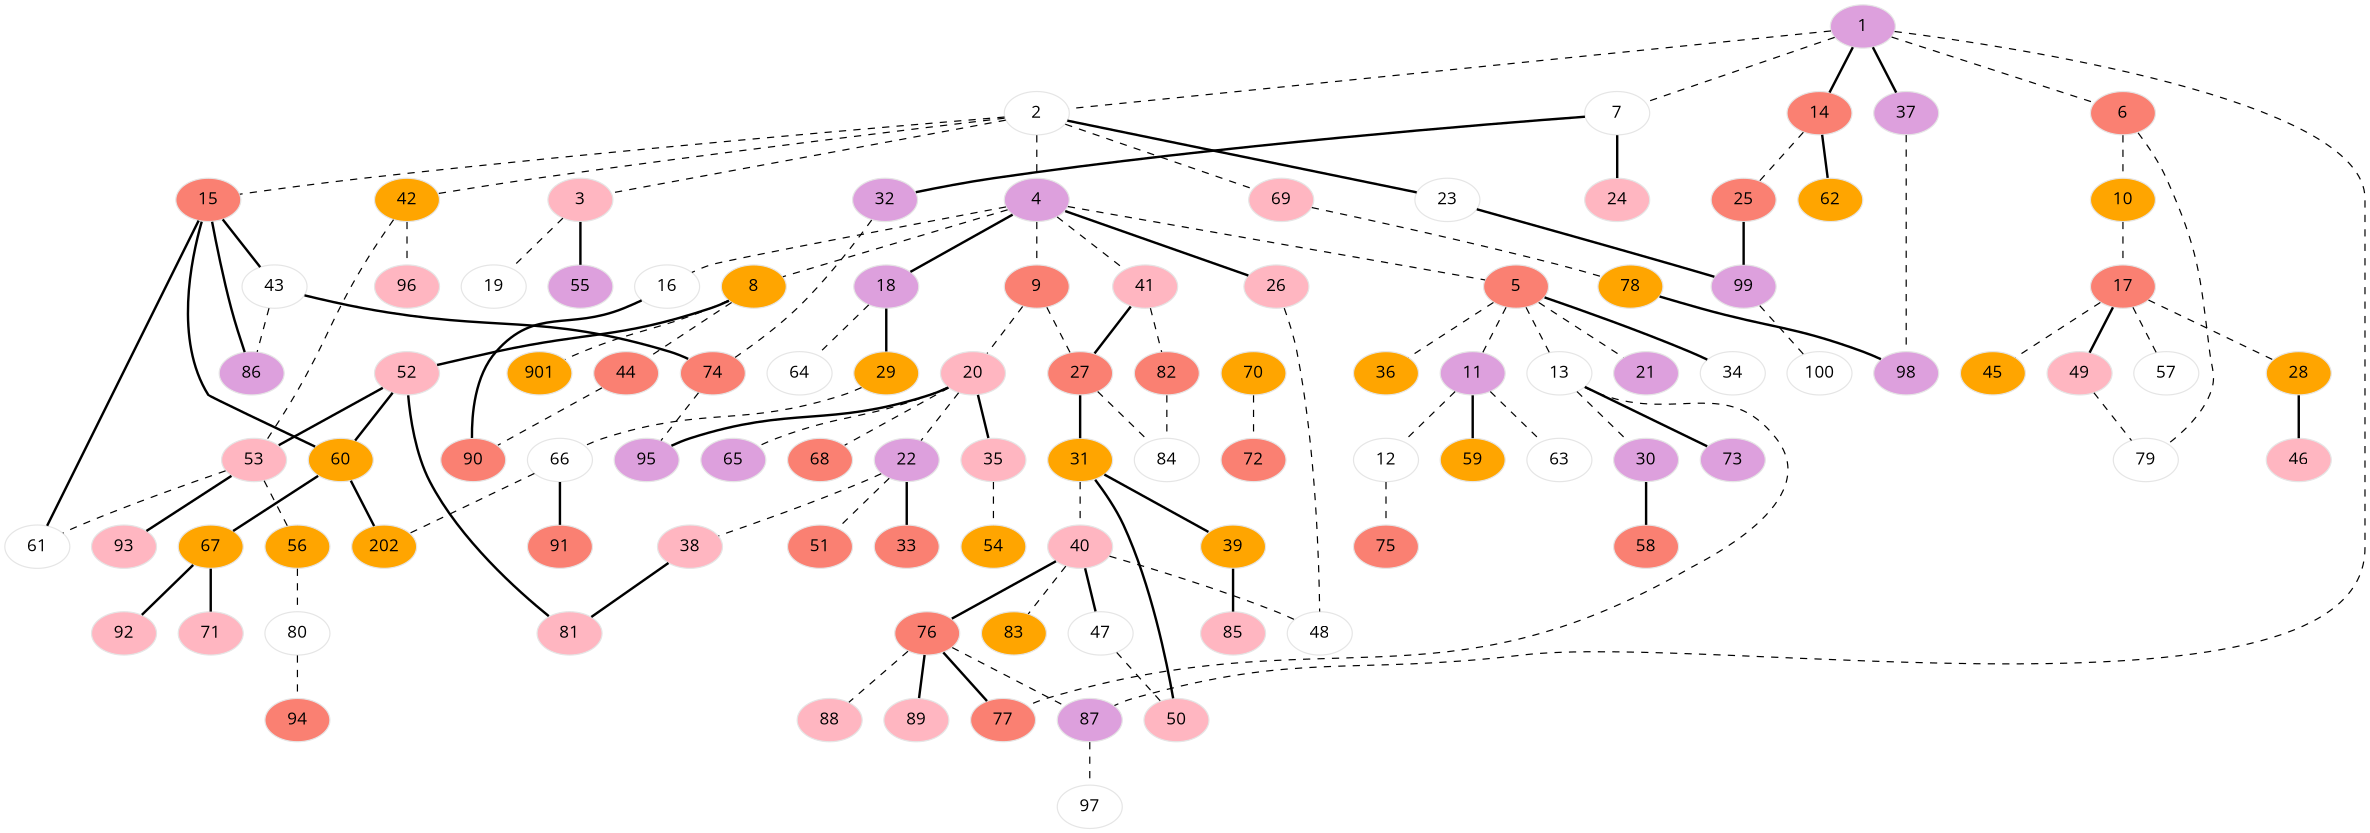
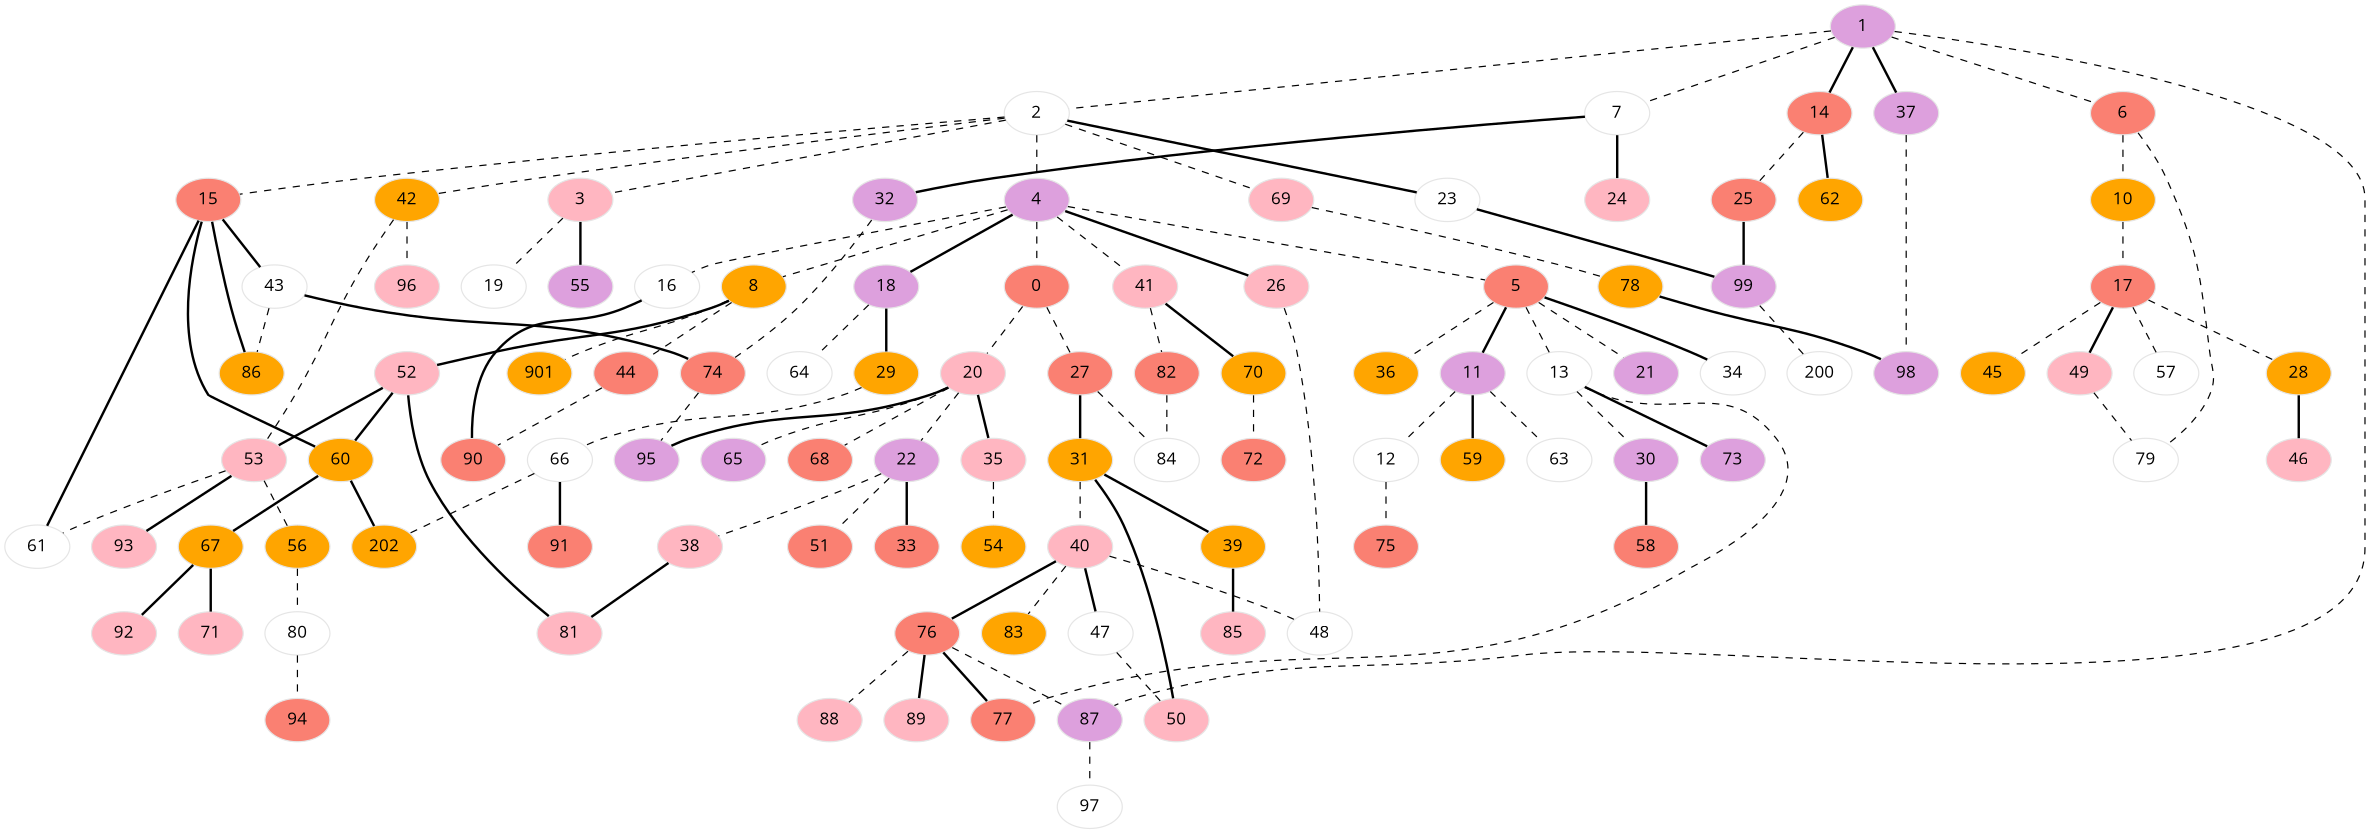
  graph {
    fontname="Open Sans"
    node [color=gray90 fillcolor=salmon fontname="Open Sans" style=filled]
    edge [fontname="Open Sans" style=dashed]
    1 [fillcolor=plum]
    2 [fillcolor=white]
    6
    7 [fillcolor=white]
    14
    37 [fillcolor=plum]
    87 [fillcolor=plum]
    3 [fillcolor=lightpink]
    4 [fillcolor=plum]
    15
    23 [fillcolor=white]
    42 [fillcolor=orange]
    69 [fillcolor=lightpink]
    10 [fillcolor=orange]
    79 [fillcolor=white]
    24 [fillcolor=lightpink]
    32 [fillcolor=plum]
    25
    62 [fillcolor=orange]
    98 [fillcolor=plum]
    97 [fillcolor=white]
    19 [fillcolor=white]
    55 [fillcolor=plum]
    5
    8 [fillcolor=orange]
-   9
+   9 [label=0]
    16 [fillcolor=white]
    18 [fillcolor=plum]
    26 [fillcolor=lightpink]
    41 [fillcolor=lightpink]
    43 [fillcolor=white]
    60 [fillcolor=orange]
    61 [fillcolor=white]
-   86 [fillcolor=plum]
+   86 [fillcolor=orange]
    99 [fillcolor=plum]
    53 [fillcolor=lightpink]
    96 [fillcolor=lightpink]
    78 [fillcolor=orange]
    11 [fillcolor=plum]
    13 [fillcolor=white]
    21 [fillcolor=plum]
    34 [fillcolor=white]
    36 [fillcolor=orange]
    44
    52 [fillcolor=lightpink]
    n46 [fillcolor=orange label=901]
    20 [fillcolor=lightpink]
    27
    90
    29 [fillcolor=orange]
    64 [fillcolor=white]
    48 [fillcolor=white]
    70 [fillcolor=orange]
    82
    12 [fillcolor=white]
    59 [fillcolor=orange]
    63 [fillcolor=white]
    30 [fillcolor=plum]
    73 [fillcolor=plum]
    77
    17
    74
    81 [fillcolor=lightpink]
    22 [fillcolor=plum]
    35 [fillcolor=lightpink]
    65 [fillcolor=plum]
    68
    95 [fillcolor=plum]
    31 [fillcolor=orange]
    84 [fillcolor=white]
    28 [fillcolor=orange]
    45 [fillcolor=orange]
    49 [fillcolor=lightpink]
    57 [fillcolor=white]
    75
    58
    67 [fillcolor=orange]
    n78 [fillcolor=orange label=202]
    46 [fillcolor=lightpink]
    66 [fillcolor=white]
    33
    38 [fillcolor=lightpink]
    51
    54 [fillcolor=orange]
-   100 [fillcolor=white]
+   100 [fillcolor=white label=200]
    39 [fillcolor=orange]
    40 [fillcolor=lightpink]
    50 [fillcolor=lightpink]
    91
    85 [fillcolor=lightpink]
    47 [fillcolor=white]
    76
    83 [fillcolor=orange]
    88 [fillcolor=lightpink]
    89 [fillcolor=lightpink]
    72
    56 [fillcolor=orange]
    93 [fillcolor=lightpink]
    80 [fillcolor=white]
    94
    71 [fillcolor=lightpink]
    92 [fillcolor=lightpink]
    1 -- 2
    1 -- 6
    1 -- 7
    1 -- 14 [style=bold]
    1 -- 37 [style=bold]
    1 -- 87
    2 -- 3
    2 -- 4
    2 -- 15
    2 -- 23 [style=bold]
    2 -- 42
    2 -- 69
    6 -- 10
    6 -- 79
    7 -- 24 [style=bold]
    7 -- 32 [style=bold]
    14 -- 25
    14 -- 62 [style=bold]
    37 -- 98
    87 -- 97
    3 -- 19
    3 -- 55 [style=bold]
    4 -- 5
    4 -- 8
    4 -- 9
    4 -- 16
    4 -- 18 [style=bold]
    4 -- 26 [style=bold]
    4 -- 41
    15 -- 43 [style=bold]
    15 -- 60 [style=bold]
    15 -- 61 [style=bold]
    15 -- 86 [style=bold]
    23 -- 99 [style=bold]
    42 -- 53
    42 -- 96
    69 -- 78
    10 -- 17
    32 -- 74
    25 -- 99 [style=bold]
-   5 -- 11
+   5 -- 11 [style=bold]
    5 -- 13
    5 -- 21
    5 -- 34 [style=bold]
    5 -- 36
    8 -- 44
    8 -- 52 [style=bold]
    8 -- n46
    9 -- 20
    9 -- 27
    16 -- 90 [style=bold]
    18 -- 29 [style=bold]
    18 -- 64
    26 -- 48
-   41 -- 27 [style=bold]
+   41 -- 70 [style=bold]
    41 -- 82
    43 -- 86
    43 -- 74 [style=bold]
    60 -- 67 [style=bold]
    60 -- n78 [style=bold]
    99 -- 100
    53 -- 61
    53 -- 56
    53 -- 93 [style=bold]
    78 -- 98 [style=bold]
    11 -- 12
    11 -- 59 [style=bold]
    11 -- 63
    13 -- 30
    13 -- 73 [style=bold]
    13 -- 77
    44 -- 90
    52 -- 60 [style=bold]
    52 -- 53 [style=bold]
    52 -- 81 [style=bold]
    20 -- 22
    20 -- 35 [style=bold]
    20 -- 65
    20 -- 68
    20 -- 95 [style=bold]
    27 -- 31 [style=bold]
    27 -- 84
    29 -- 66
    70 -- 72
    82 -- 84
    12 -- 75
    30 -- 58 [style=bold]
    17 -- 28
    17 -- 45
    17 -- 49 [style=bold]
    17 -- 57
    74 -- 95
    22 -- 33 [style=bold]
    22 -- 38
    22 -- 51
    35 -- 54
    31 -- 39 [style=bold]
    31 -- 40
    31 -- 50 [style=bold]
    28 -- 46 [style=bold]
    49 -- 79
    67 -- 71 [style=bold]
    67 -- 92 [style=bold]
    66 -- n78
    66 -- 91 [style=bold]
    38 -- 81 [style=bold]
    39 -- 85 [style=bold]
    40 -- 48
    40 -- 47 [style=bold]
    40 -- 76 [style=bold]
    40 -- 83
    47 -- 50
    76 -- 87
    76 -- 77 [style=bold]
    76 -- 88
    76 -- 89 [style=bold]
    56 -- 80
    80 -- 94
  }
